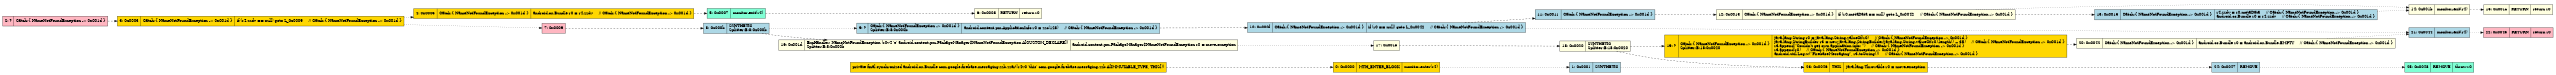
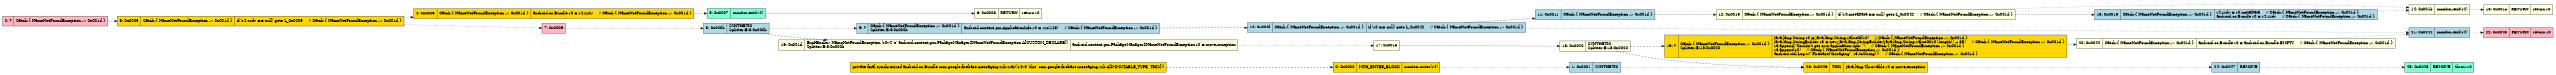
  digraph {
    rankdir=LR
    node [fillcolor=lightblue shape=record style=filled]
    edge [style=dashed]
    n1 [fillcolor=gold label="{0\:\ 0x0000|MTH_ENTER_BLOCK\l|monitor\-enter(r4)\l}"]
    n2 [label="{1\:\ 0x0001|SYNTHETIC\l}"]
    n3 [fillcolor=gold label="{23\:\ 0x0046|THIS\l|java.lang.Throwable r0 = move\-exception\l}"]
    n4 [fillcolor=lightpink label="{2\:\ ?|Catch:\{ NameNotFoundException \-\> 0x001d \}\l}"]
    n5 [fillcolor=gold label="{3\:\ 0x0003|Catch:\{ NameNotFoundException \-\> 0x001d \}\l|if (r4.zzdv == null) goto L_0x0009     \/\/ Catch:\{ NameNotFoundException \-\> 0x001d \}\l}"]
    n6 [label="{24\:\ 0x0047|REMOVE\l}"]
    n7 [fillcolor=gold label="{4\:\ 0x0005|Catch:\{ NameNotFoundException \-\> 0x001d \}\l|android.os.Bundle r0 = r4.zzdv     \/\/ Catch:\{ NameNotFoundException \-\> 0x001d \}\l}"]
    n8 [fillcolor=lightpink label="{7\:\ 0x0009}"]
    n9 [fillcolor=aquamarine label="{5\:\ 0x0007|monitor\-exit(r4)\l}"]
    n10 [label="{8\:\ 0x000b|SYNTHETIC\lSplitter:B:8:0x000b\l}"]
    n11 [fillcolor=lightyellow label="{6\:\ 0x0008|RETURN\l|return r0\l}"]
    n12 [label="{9\:\ ?|Catch:\{ NameNotFoundException \-\> 0x001d \}\lSplitter:B:8:0x000b\l|android.content.pm.ApplicationInfo r0 = zzc(128)     \/\/ Catch:\{ NameNotFoundException \-\> 0x001d \}\l}"]
    n13 [fillcolor=lightyellow label="{16\:\ 0x001d|ExcHandler: NameNotFoundException (r0v4 'e' android.content.pm.PackageManager$NameNotFoundException A[CUSTOM_DECLARE])\lSplitter:B:8:0x000b\l|android.content.pm.PackageManager$NameNotFoundException r0 = move\-exception\l}"]
    n14 [label="{10\:\ 0x000f|Catch:\{ NameNotFoundException \-\> 0x001d \}\l|if (r0 == null) goto L_0x0042     \/\/ Catch:\{ NameNotFoundException \-\> 0x001d \}\l}"]
    n15 [fillcolor=lightyellow label="{17\:\ 0x001e}"]
    n16 [label="{11\:\ 0x0011|Catch:\{ NameNotFoundException \-\> 0x001d \}\l}"]
    n17 [label="{21\:\ 0x0044|monitor\-exit(r4)\l}"]
    n18 [fillcolor=lightyellow label="{12\:\ 0x0013|Catch:\{ NameNotFoundException \-\> 0x001d \}\l|if (r0.metaData == null) goto L_0x0042     \/\/ Catch:\{ NameNotFoundException \-\> 0x001d \}\l}"]
    n19 [fillcolor=lightyellow label="{20\:\ 0x0042|Catch:\{ NameNotFoundException \-\> 0x001d \}\l|android.os.Bundle r0 = android.os.Bundle.EMPTY     \/\/ Catch:\{ NameNotFoundException \-\> 0x001d \}\l}"]
    n20 [label="{13\:\ 0x0015|Catch:\{ NameNotFoundException \-\> 0x001d \}\l|r4.zzdv = r0.metaData     \/\/ Catch:\{ NameNotFoundException \-\> 0x001d \}\landroid.os.Bundle r0 = r4.zzdv     \/\/ Catch:\{ NameNotFoundException \-\> 0x001d \}\l}"]
    n21 [fillcolor=lightyellow label="{14\:\ 0x001b|monitor\-exit(r4)\l}"]
    n22 [fillcolor=lightyellow label="{15\:\ 0x001c|RETURN\l|return r0\l}"]
    n23 [fillcolor=lightyellow label="{18\:\ 0x0020|SYNTHETIC\lSplitter:B:18:0x0020\l}"]
    n24 [fillcolor=gold label="{19\:\ ?|Catch:\{ NameNotFoundException \-\> 0x001d \}\lSplitter:B:18:0x0020\l|java.lang.String r0 = java.lang.String.valueOf(r0)     \/\/ Catch:\{ NameNotFoundException \-\> 0x001d \}\ljava.lang.StringBuilder r3 = new java.lang.StringBuilder(java.lang.String.valueOf(r0).length() + 35)     \/\/ Catch:\{ NameNotFoundException \-\> 0x001d \}\lr3.append(\"Couldn't get own application info: \")     \/\/ Catch:\{ NameNotFoundException \-\> 0x001d \}\lr3.append(r0)     \/\/ Catch:\{ NameNotFoundException \-\> 0x001d \}\landroid.util.Log.w(\"FirebaseMessaging\", r3.toString())     \/\/ Catch:\{ NameNotFoundException \-\> 0x001d \}\l}"]
    n25 [fillcolor=lightpink label="{22\:\ 0x0045|RETURN\l|return r0\l}"]
    n26 [fillcolor=aquamarine label="{25\:\ 0x0048|REMOVE\l|throw r0\l}"]
    n27 [fillcolor=gold label="{private final synchronized android.os.Bundle com.google.firebase.messaging.zzb.zzar((r4v0 'this' com.google.firebase.messaging.zzb A[IMMUTABLE_TYPE, THIS])) }"]
    n1 -> n2 [style=dotted]
    n2 -> n3 [style=dotted]
-   n3 -> n6
+   n3 -> n6 [style=dotted]
    n4 -> n5
    n5 -> n7 [style=dotted]
    n5 -> n8 [style=dotted]
    n6 -> n26 [style=dotted]
    n7 -> n9
-   n8 -> n10
+   n8 -> n10 [style=dotted]
    n9 -> n11
    n10 -> n12 [style=dotted]
    n10 -> n13
    n12 -> n14
    n13 -> n15 [style=dotted]
    n14 -> n16
    n14 -> n17 [style=dotted]
    n15 -> n23
    n16 -> n18
    n17 -> n25 [style=dotted]
    n18 -> n20
    n18 -> n21 [style=dotted]
    n19 -> n17 [style=dotted]
    n20 -> n21 [style=dotted]
    n21 -> n22
    n23 -> n3
    n23 -> n24
    n24 -> n19
    n27 -> n1
  }
